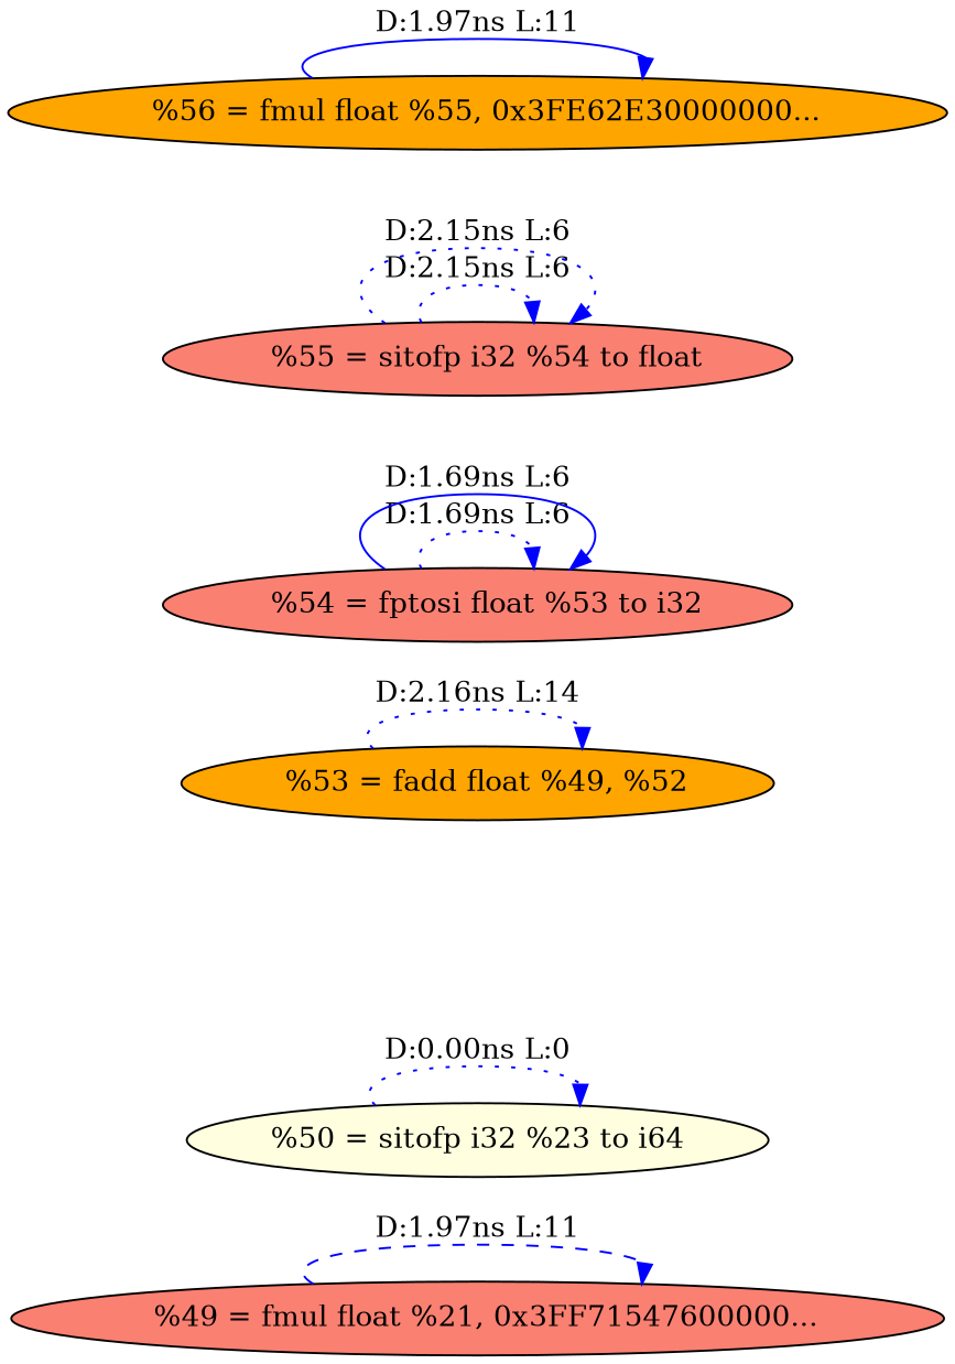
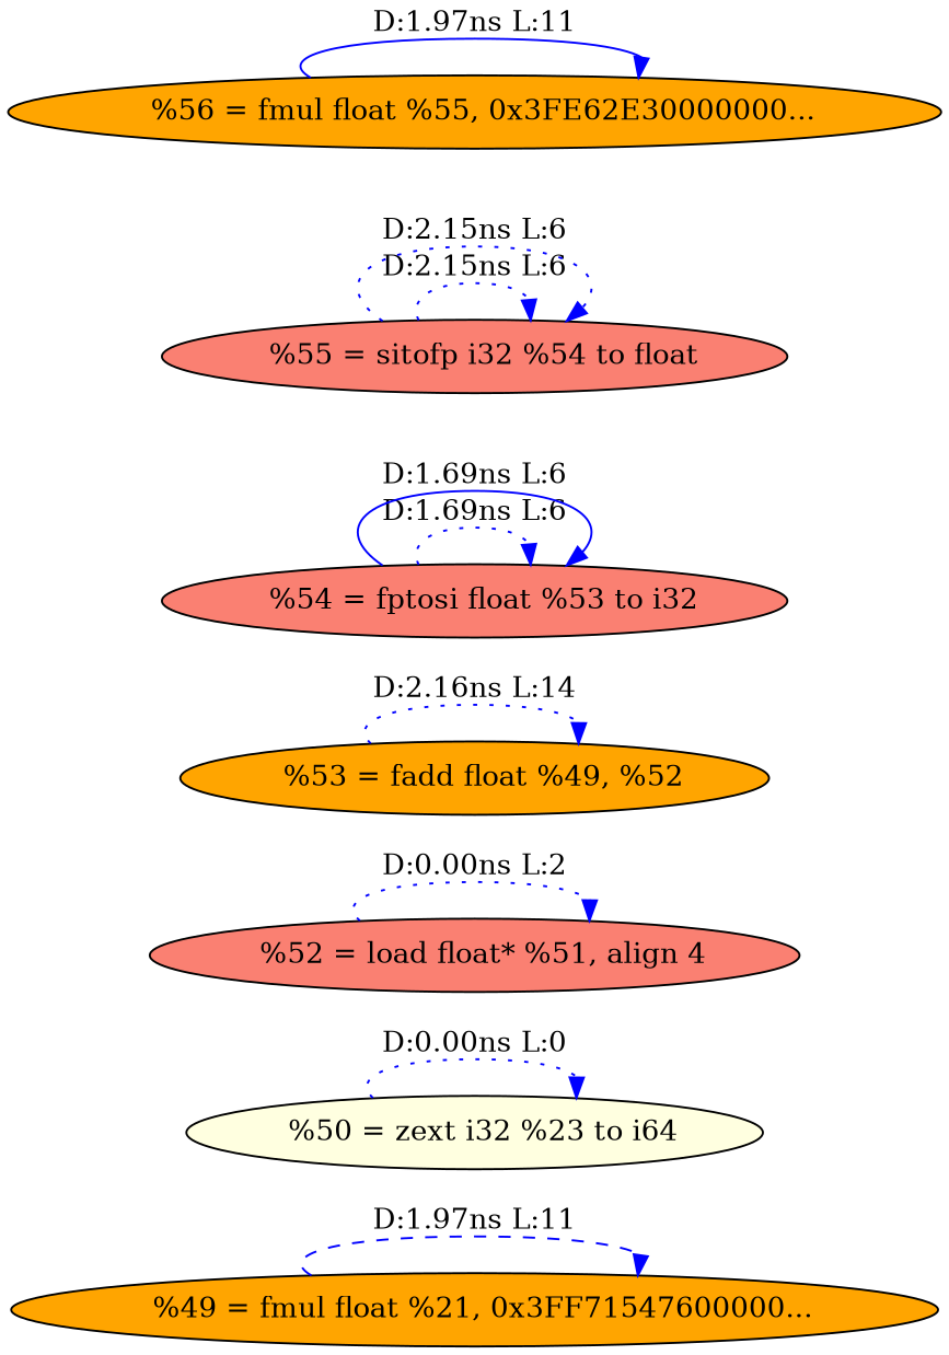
  digraph {
    rankdir=LR
    node [fillcolor=orange style=filled]
    edge [color=blue style=dotted]
-   n1 [fillcolor=salmon label="  %49 = fmul float %21, 0x3FF71547600000..."]
-   n2 [fillcolor=lightyellow label="%50 = sitofp i32 %23 to i64"]
+   n1 [label="  %49 = fmul float %21, 0x3FF71547600000..."]
+   n2 [fillcolor=lightyellow label="  %50 = zext i32 %23 to i64"]
+   n3 [fillcolor=salmon label="  %52 = load float* %51, align 4"]
    n4 [label="  %53 = fadd float %49, %52"]
    n5 [fillcolor=salmon label="  %54 = fptosi float %53 to i32"]
    n6 [fillcolor=salmon label="  %55 = sitofp i32 %54 to float"]
    n7 [label="  %56 = fmul float %55, 0x3FE62E30000000..."]
    n1 -> n1 [label="D:1.97ns L:11" style=dashed]
    n2 -> n2 [label="D:0.00ns L:0"]
+   n3 -> n3 [label="D:0.00ns L:2"]
    n4 -> n4 [label="D:2.16ns L:14"]
    n5 -> n5 [label="D:1.69ns L:6"]
    n5 -> n5 [label="D:1.69ns L:6" style=solid]
    n6 -> n6 [label="D:2.15ns L:6"]
    n6 -> n6 [label="D:2.15ns L:6"]
    n7 -> n7 [label="D:1.97ns L:11" style=solid]
  }
